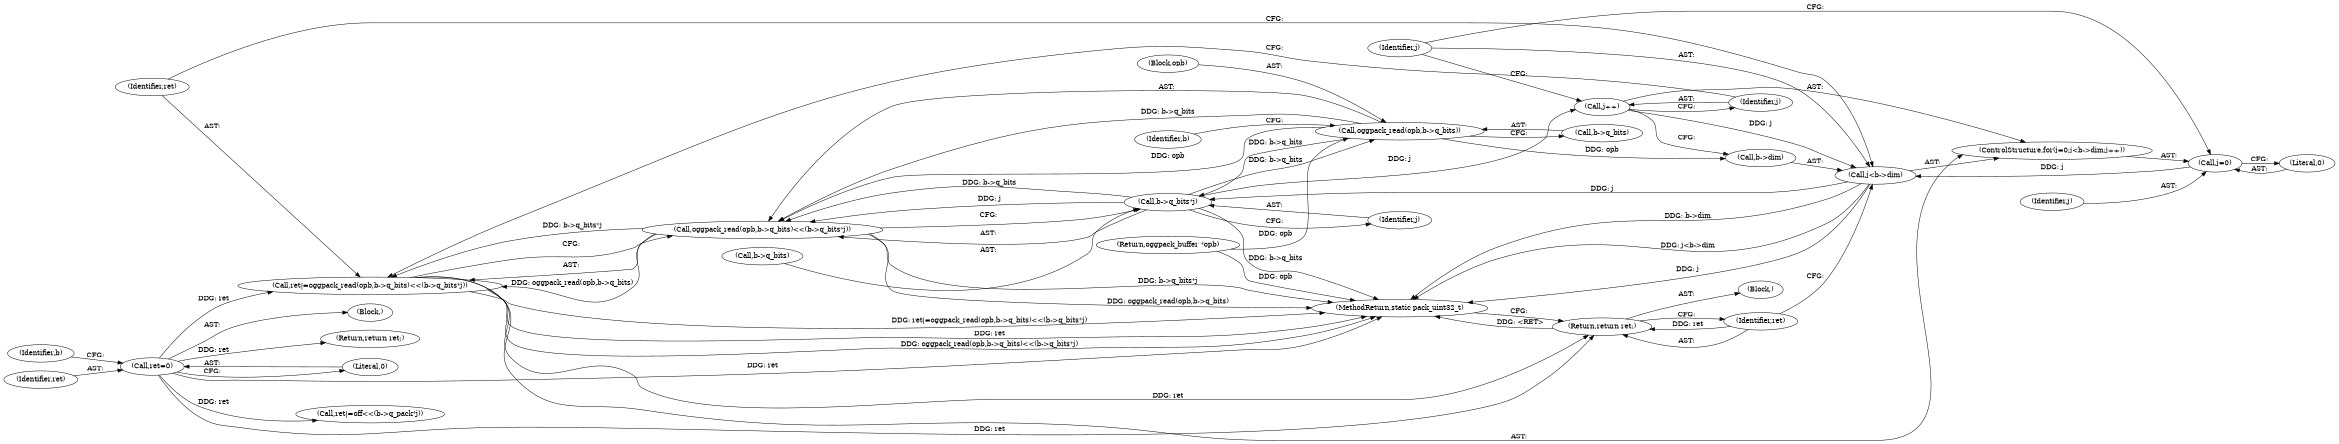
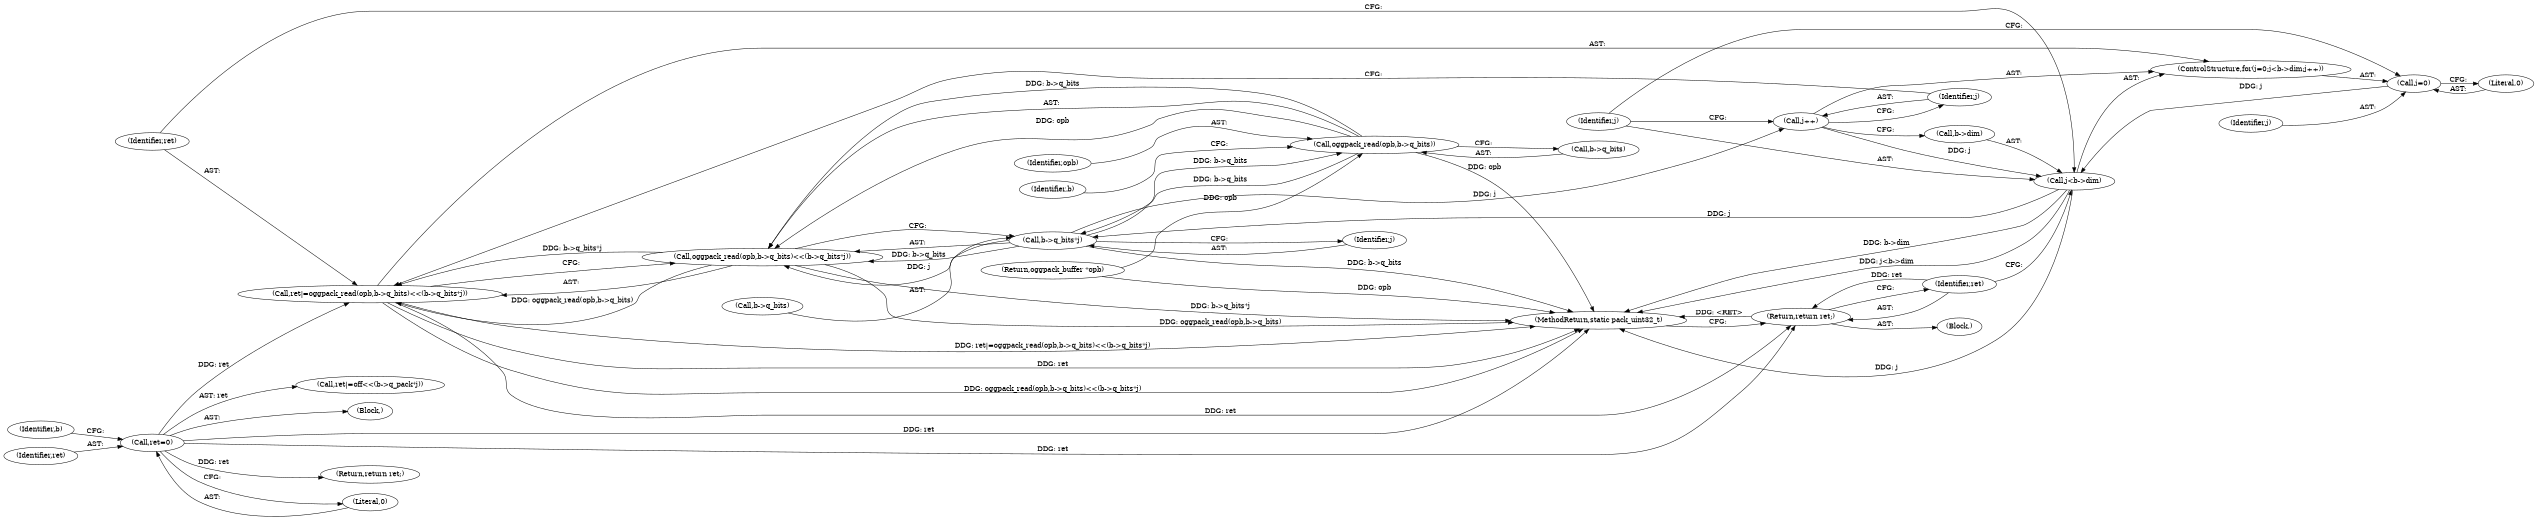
  digraph {
    rankdir=LR
    n1 [label="(Call,ret|=oggpack_read(opb,b->q_bits)<<(b->q_bits*j))"]
    n2 [label="(Call,oggpack_read(opb,b->q_bits)<<(b->q_bits*j))"]
    n3 [label="(Return,return ret;)"]
    n4 [label="(MethodReturn,static pack_uint32_t)"]
    n5 [label="(ControlStructure,for(j=0;j<b->dim;j++))"]
    n6 [label="(Call,b->q_bits*j)"]
    n7 [label="(Block,)"]
    n8 [label="(Identifier,ret)"]
    n9 [label="(Call,j=0)"]
    n10 [label="(Call,ret=0)"]
    n11 [label="(Return,return ret;)"]
    n12 [label="(Literal,0)"]
    n13 [label="(Call,ret|=off<<(b->q_pack*j))"]
    n14 [label="(Block,)"]
    n15 [label="(Call,oggpack_read(opb,b->q_bits))"]
    n16 [label="(Call,j++)"]
    n17 [label="(Identifier,j)"]
    n18 [label="(Call,b->q_bits)"]
    n19 [label="(Return,oggpack_buffer *opb)"]
    n20 [label="(Call,j<b->dim)"]
    n21 [label="(Call,b->dim)"]
    n22 [label="(Identifier,j)"]
    n23 [label="(Literal,0)"]
    n24 [label="(Identifier,b)"]
    n25 [label="(Identifier,j)"]
    n26 [label="(Identifier,ret)"]
-   n27 [label="(Block,opb)"]
+   n27 [label="(Identifier,opb)"]
    n28 [label="(Call,b->q_bits)"]
    n29 [label="(Identifier,j)"]
    n30 [label="(Identifier,ret)"]
    n31 [label="(Identifier,b)"]
    n1 -> n2 [label="CFG: "]
    n1 -> n3 [label="DDG: ret"]
    n1 -> n4 [label="DDG: ret"]
    n1 -> n4 [label="DDG: oggpack_read(opb,b->q_bits)<<(b->q_bits*j)"]
    n1 -> n4 [label="DDG: ret|=oggpack_read(opb,b->q_bits)<<(b->q_bits*j)"]
    n1 -> n5 [label="AST: "]
    n2 -> n1 [label="AST: "]
    n2 -> n1 [label="DDG: oggpack_read(opb,b->q_bits)"]
    n2 -> n1 [label="DDG: b->q_bits*j"]
    n2 -> n4 [label="DDG: b->q_bits*j"]
    n2 -> n4 [label="DDG: oggpack_read(opb,b->q_bits)"]
    n2 -> n6 [label="CFG: "]
    n3 -> n4 [label="DDG: <RET>"]
    n3 -> n7 [label="AST: "]
    n3 -> n8 [label="CFG: "]
    n4 -> n3 [label="CFG: "]
    n5 -> n9 [label="AST: "]
    n6 -> n2 [label="AST: "]
    n6 -> n2 [label="DDG: b->q_bits"]
    n6 -> n2 [label="DDG: j"]
    n6 -> n4 [label="DDG: b->q_bits"]
    n6 -> n15 [label="DDG: b->q_bits"]
    n6 -> n16 [label="DDG: j"]
    n6 -> n17 [label="CFG: "]
    n8 -> n3 [label="AST: "]
    n8 -> n3 [label="DDG: ret"]
    n8 -> n20 [label="CFG: "]
    n9 -> n20 [label="DDG: j"]
    n9 -> n23 [label="CFG: "]
    n10 -> n1 [label="DDG: ret"]
    n10 -> n3 [label="DDG: ret"]
    n10 -> n4 [label="DDG: ret"]
    n10 -> n11 [label="DDG: ret"]
    n10 -> n12 [label="CFG: "]
-   n10 -> n13 [label="DDG: ret"]
+   n10 -> n13 [label="AST: ret"]
    n10 -> n14 [label="AST: "]
    n12 -> n10 [label="AST: "]
    n15 -> n2 [label="AST: "]
    n15 -> n2 [label="DDG: opb"]
    n15 -> n2 [label="DDG: b->q_bits"]
-   n15 -> n21 [label="DDG: opb"]
+   n15 -> n4 [label="DDG: opb"]
    n15 -> n6 [label="DDG: b->q_bits"]
    n15 -> n18 [label="CFG: "]
    n16 -> n5 [label="AST: "]
    n16 -> n20 [label="DDG: j"]
    n16 -> n21 [label="CFG: "]
    n16 -> n22 [label="CFG: "]
    n17 -> n6 [label="AST: "]
    n18 -> n15 [label="AST: "]
    n19 -> n4 [label="DDG: opb"]
    n19 -> n15 [label="DDG: opb"]
    n20 -> n4 [label="DDG: j<b->dim"]
    n20 -> n4 [label="DDG: j"]
    n20 -> n4 [label="DDG: b->dim"]
    n20 -> n5 [label="AST: "]
    n20 -> n6 [label="DDG: j"]
    n21 -> n20 [label="AST: "]
    n22 -> n1 [label="CFG: "]
    n22 -> n16 [label="AST: "]
    n23 -> n9 [label="AST: "]
    n24 -> n10 [label="CFG: "]
    n25 -> n9 [label="CFG: "]
    n25 -> n16 [label="CFG: "]
    n25 -> n20 [label="AST: "]
    n26 -> n10 [label="AST: "]
    n27 -> n15 [label="AST: "]
    n28 -> n6 [label="AST: "]
    n29 -> n9 [label="AST: "]
    n30 -> n1 [label="AST: "]
    n30 -> n20 [label="CFG: "]
    n31 -> n15 [label="CFG: "]
  }
